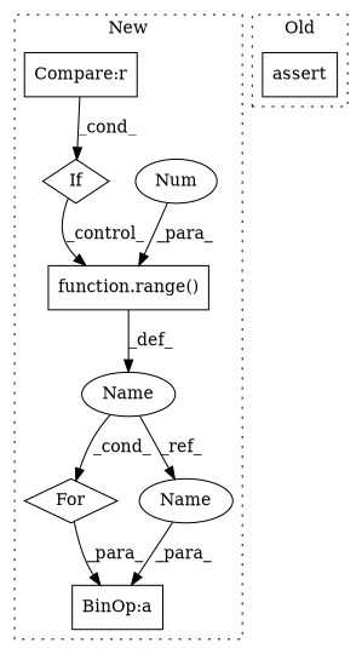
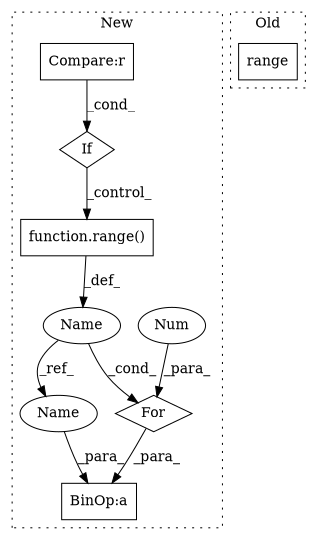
  digraph {
    node [a=87 l=1 shape=box]
    n1 [a=75 l="6,1" label="function.range()" s="6748,6755"]
    n2 [a=107 l="4,16" label=For s="6739,6756" shape=diamond]
    n3 [a=76 label=Num s=6754 shape=ellipse]
    n4 [a=96 l=3 label=If s=6709 shape=diamond]
    n5 [a=40 l=47 label="Compare:r" s=5264]
    n6 [a=82 label="BinOp:a" s=6801]
    n7 [label=Name s=6743 shape=ellipse]
    n8 [label=Name s=6802 shape=ellipse]
-   n9 [a=65 l=7 label=assert s=4885]
+   n9 [a=65 l=7 label=range s=4885]
    subgraph cluster_1 {
      label=New
      style=dotted
      n1
      n2
      n3
      n4
      n5
      n6
      n7
      n8
    }
    subgraph cluster_2 {
      label=Old
      style=dotted
      n9
    }
    n1 -> n7 [label=_def_]
    n2 -> n6 [label=_para_]
-   n3 -> n1 [label=_para_]
+   n3 -> n2 [label=_para_]
    n4 -> n1 [label=_control_]
    n5 -> n4 [label=_cond_]
    n7 -> n2 [label=_cond_]
    n7 -> n8 [label=_ref_]
    n8 -> n6 [label=_para_]
  }
